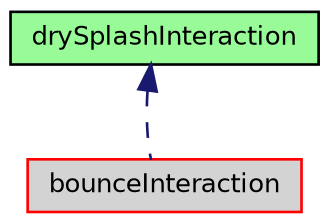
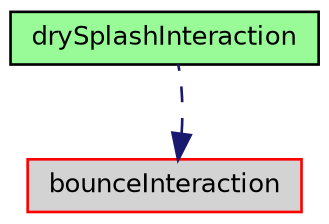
  digraph {
    rankdir=TB
    node [fontname=Helvetica fontsize=10 shape=record style=filled]
    n1 [color=black fillcolor=palegreen fontcolor=black height=0.2 label=drySplashInteraction width=0.4]
    n2 [color=red height=0.2 label=bounceInteraction width=0.4 fillcolor=lightgrey]
-   n1 -> n2 [color=midnightblue dir=back fontname=Helvetica fontsize=10 labelfontname=Helvetica labelfontsize=10 style=dashed]
+   n2 -> n1 [color=midnightblue dir=back fontname=Helvetica fontsize=10 labelfontname=Helvetica labelfontsize=10 style=dashed]
  }
